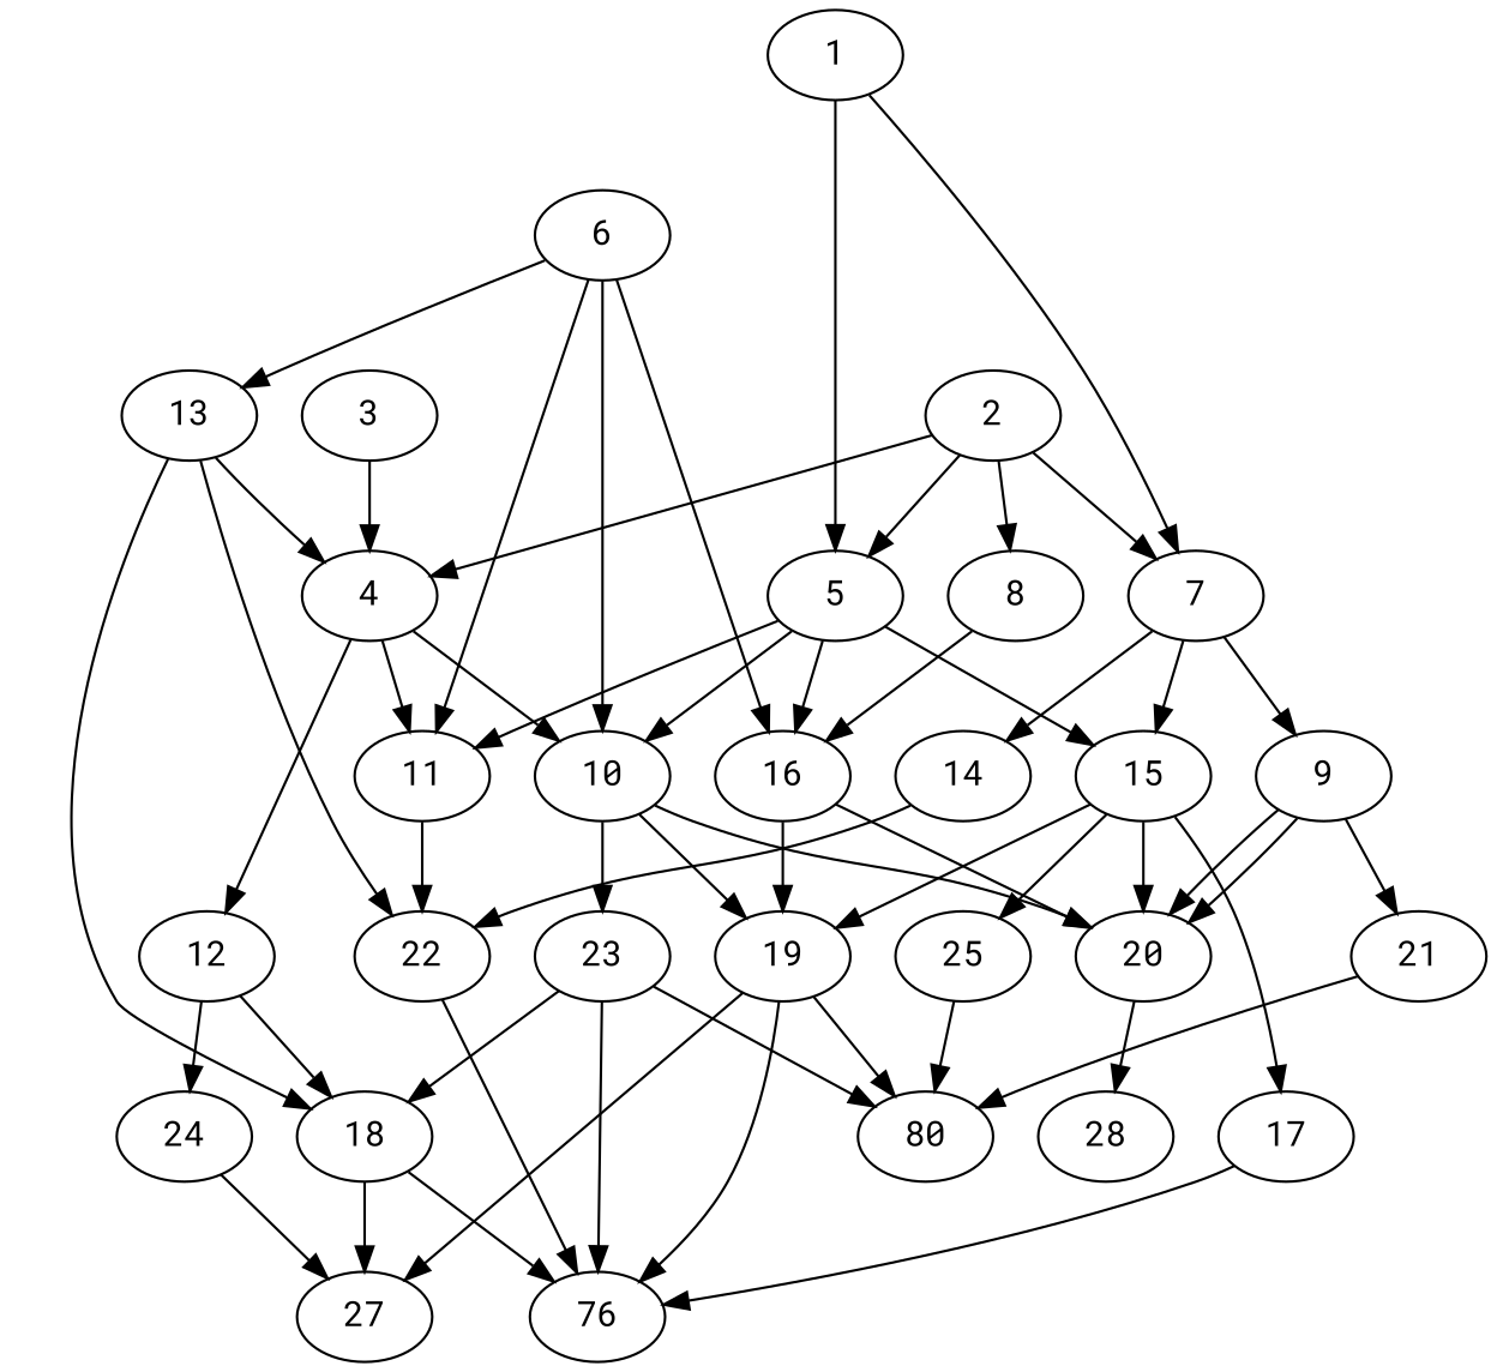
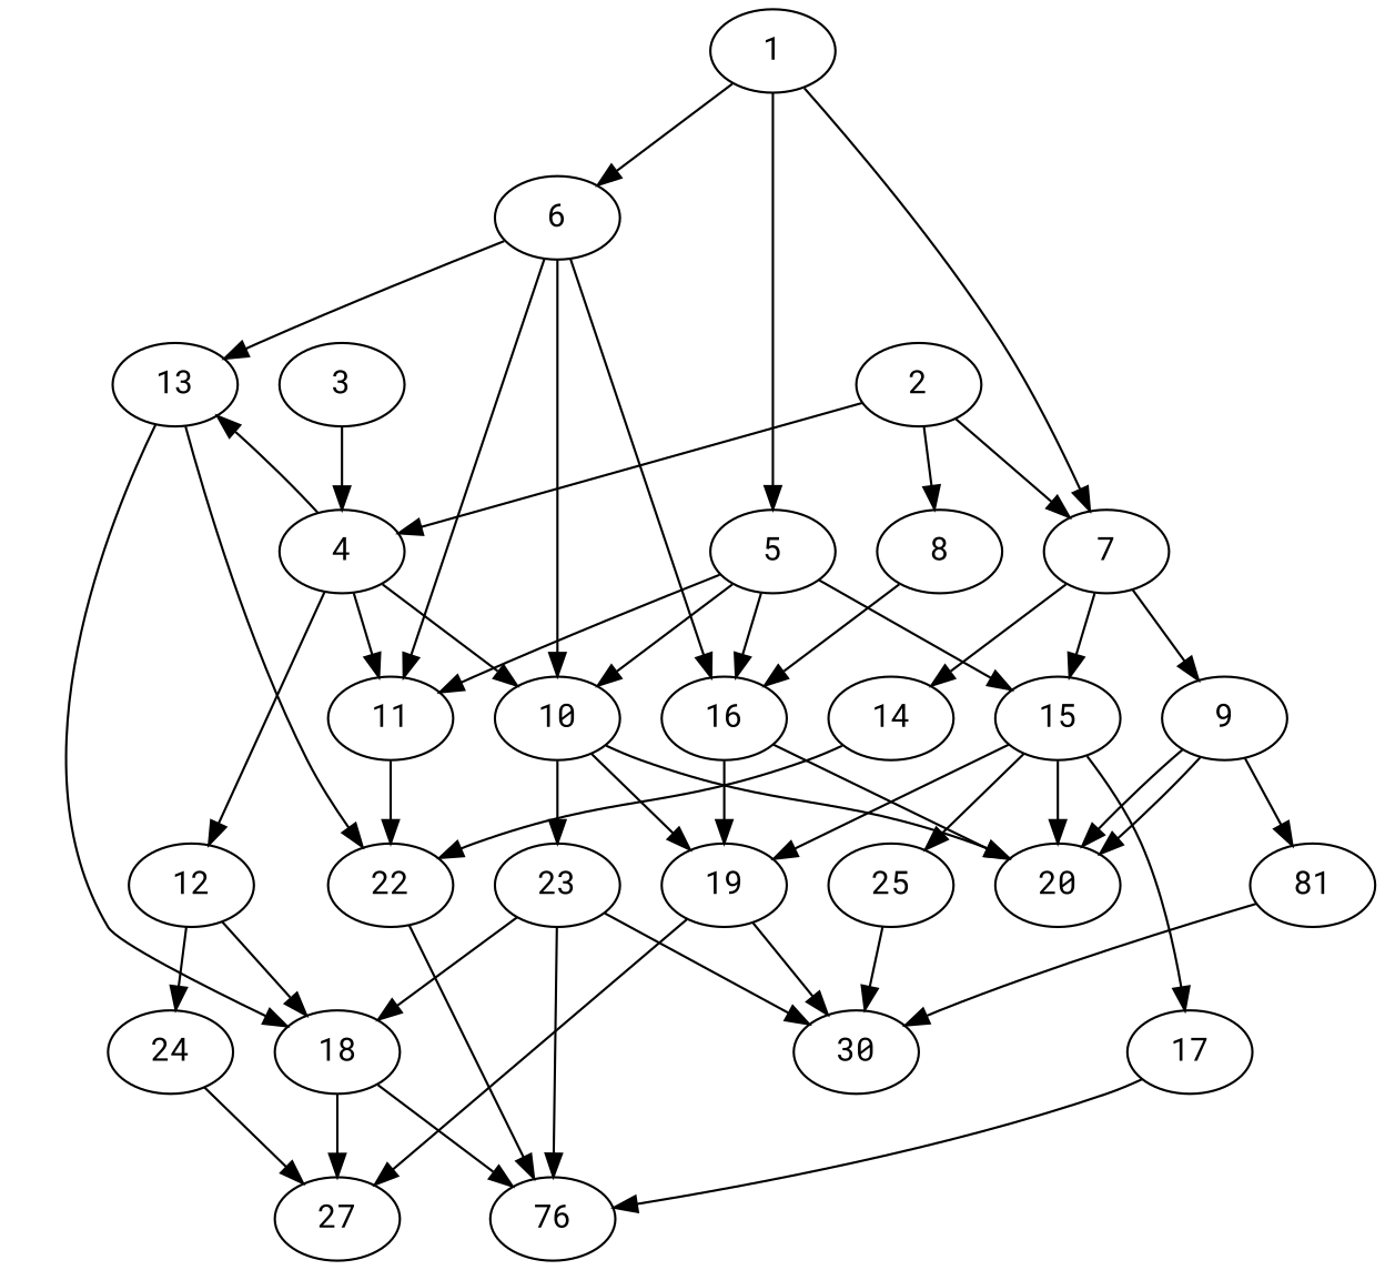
  digraph {
    fontname="Roboto Mono"
    node [alpha=0.09 fontname="Roboto Mono"]
    edge [fontname="Roboto Mono"]
    1 [alpha=0.18 expect_size=58931111809774104]
    5 [expect_size=87502884878010816]
    6 [expect_size=53079075563491033088]
    7 [alpha=0.06 expect_size=311169446429066]
    10 [alpha=0.05 expect_size=508399320643613]
    11 [alpha=0.07 expect_size=4775722982809010176]
    15 [alpha=0.19 expect_size=407777749887233920]
    16 [alpha=0.06 expect_size=8724271535609310]
    13 [alpha=0.01 expect_size=2347337288131716]
    9 [alpha=0.18 expect_size=335889104491093]
    14 [alpha=0.04 expect_size=16890200637040936]
    20 [expect_size=213608192649723904000]
    19 [alpha=0.11 expect_size=48598341951930304]
    23 [alpha=0.02 expect_size=13014970330687580]
    22 [alpha=0.16 expect_size=1341557888270729216]
    17 [alpha=0.14 expect_size=4156487827899234]
    25 [alpha=0.11 expect_size=35704680056608892]
    18 [alpha=0.11 expect_size=18091619337109504000]
-   21 [alpha=0.01 expect_size=3805372832515353]
+   21 [alpha=0.01 expect_size=3805372832515353 label=81]
    2 [alpha=0.17 expect_size=9238919889256456]
    4 [alpha=0.06 expect_size=3241900725692792832]
    8 [alpha=0.18 expect_size=7092711432155824128]
    12 [alpha=0.01 expect_size=6421971414114369536]
    24 [alpha=0.11 expect_size=54940310298695]
    3 [alpha=0.04 expect_size=263007860214017]
-   28 [alpha=0.12 expect_size=95959754444262866944]
-   30 [alpha=0.08 expect_size=3178756756163914 label=80]
+   30 [alpha=0.08 expect_size=3178756756163914]
    n28 [alpha=0.19 expect_size=2287676125716267 label=76]
    27 [expect_size=51000964740336952]
    1 -> 5
+   1 -> 6
    1 -> 7
    5 -> 10
    5 -> 11
    5 -> 15
    5 -> 16
    6 -> 10
    6 -> 11
    6 -> 16
    6 -> 13
    7 -> 15
    7 -> 9
    7 -> 14
    10 -> 20
    10 -> 19
    10 -> 23
    11 -> 22
    15 -> 20
    15 -> 19
    15 -> 17
    15 -> 25
    16 -> 20
    16 -> 19
    13 -> 22
    13 -> 18
    9 -> 20
    9 -> 20
    9 -> 21
    14 -> 22
-   20 -> 28
    19 -> 30
-   19 -> n28
    19 -> 27
    23 -> 18
    23 -> 30
    23 -> n28
    22 -> n28
    17 -> n28
    25 -> 30
    18 -> n28
    18 -> 27
    21 -> 30
-   2 -> 5
    2 -> 7
    2 -> 4
    2 -> 8
    4 -> 10
    4 -> 11
-   13 -> 4
+   4 -> 13
    4 -> 12
    8 -> 16
    12 -> 18
    12 -> 24
    24 -> 27
    3 -> 4
  }
